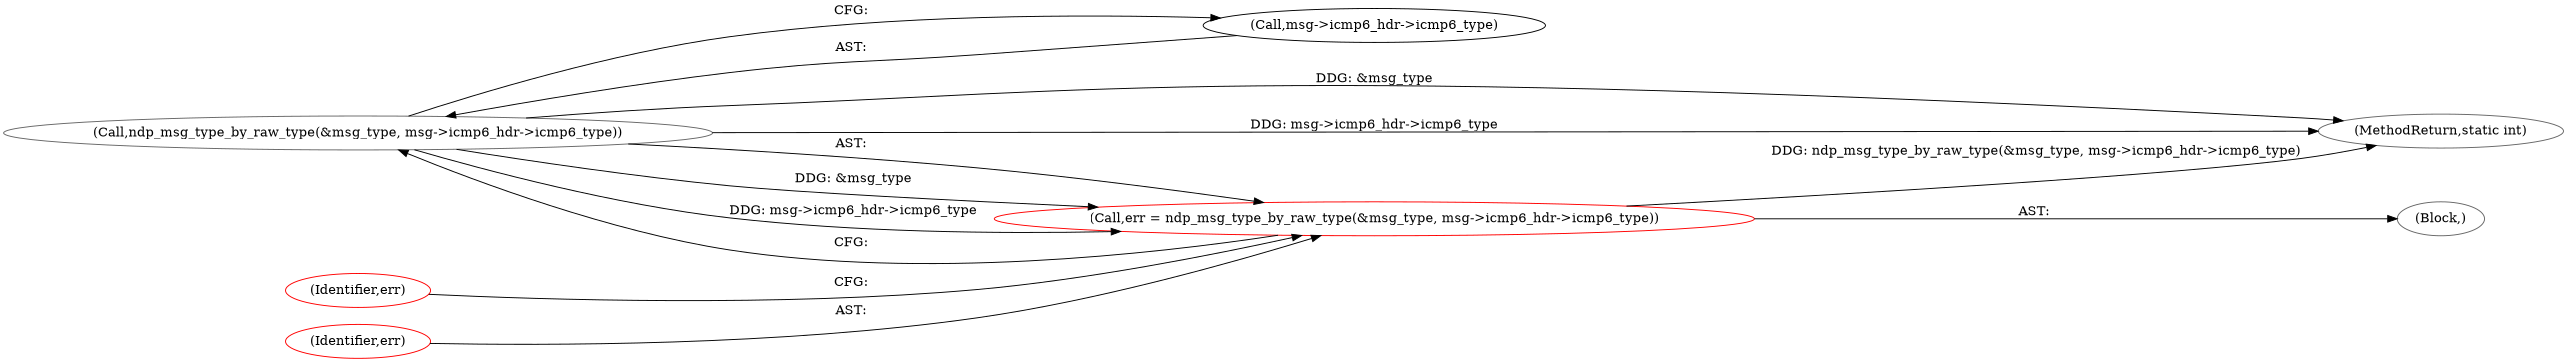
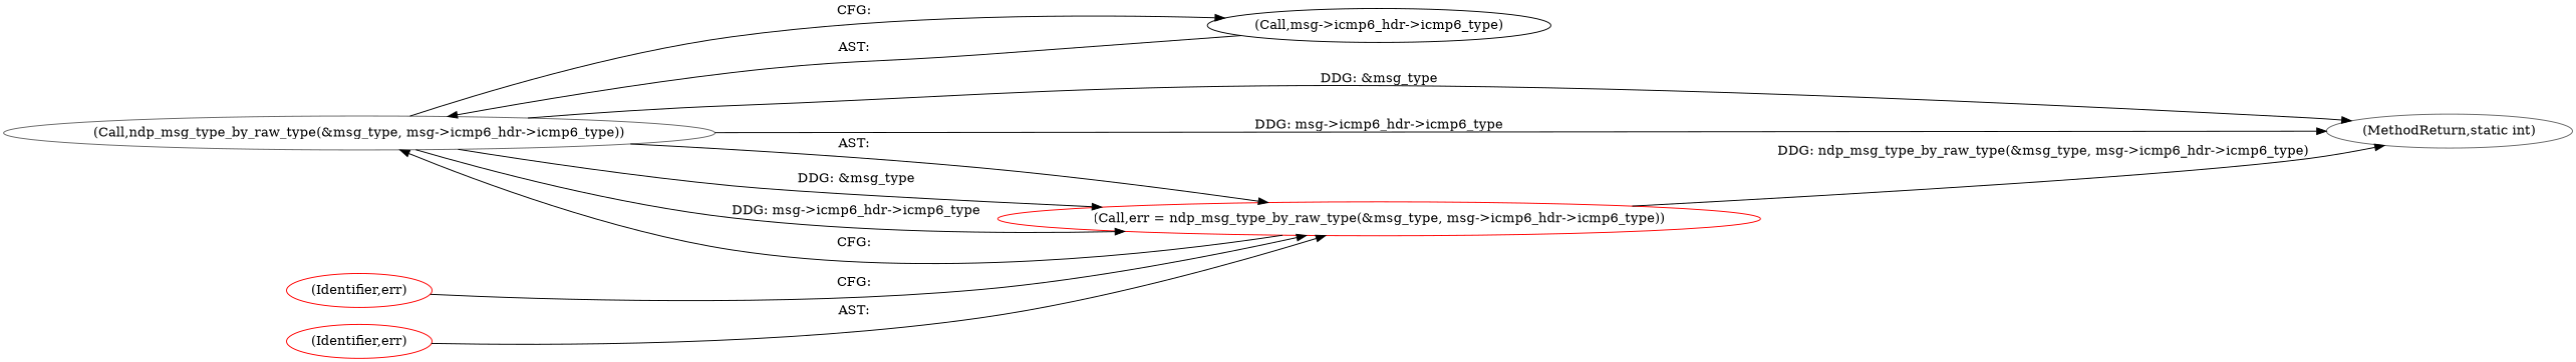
  digraph {
    rankdir=LR
    node [color=gray40]
    n1 [label="(Call,ndp_msg_type_by_raw_type(&msg_type, msg->icmp6_hdr->icmp6_type))"]
    n2 [color=red label="(Call,err = ndp_msg_type_by_raw_type(&msg_type, msg->icmp6_hdr->icmp6_type))"]
    n3 [color=black label="(Call,msg->icmp6_hdr->icmp6_type)"]
    n4 [label="(MethodReturn,static int)"]
-   n5 [label="(Block,)"]
    n6 [color=red label="(Identifier,err)"]
    n7 [color=red label="(Identifier,err)"]
    n1 -> n2 [label="AST: "]
    n1 -> n2 [label="DDG: &msg_type"]
    n1 -> n2 [label="DDG: msg->icmp6_hdr->icmp6_type"]
    n1 -> n3 [label="CFG: "]
    n1 -> n4 [label="DDG: &msg_type"]
    n1 -> n4 [label="DDG: msg->icmp6_hdr->icmp6_type"]
    n2 -> n1 [label="CFG: "]
    n2 -> n4 [label="DDG: ndp_msg_type_by_raw_type(&msg_type, msg->icmp6_hdr->icmp6_type)"]
-   n2 -> n5 [label="AST: "]
    n3 -> n1 [label="AST: "]
    n6 -> n2 [label="CFG: "]
    n7 -> n2 [label="AST: "]
  }
